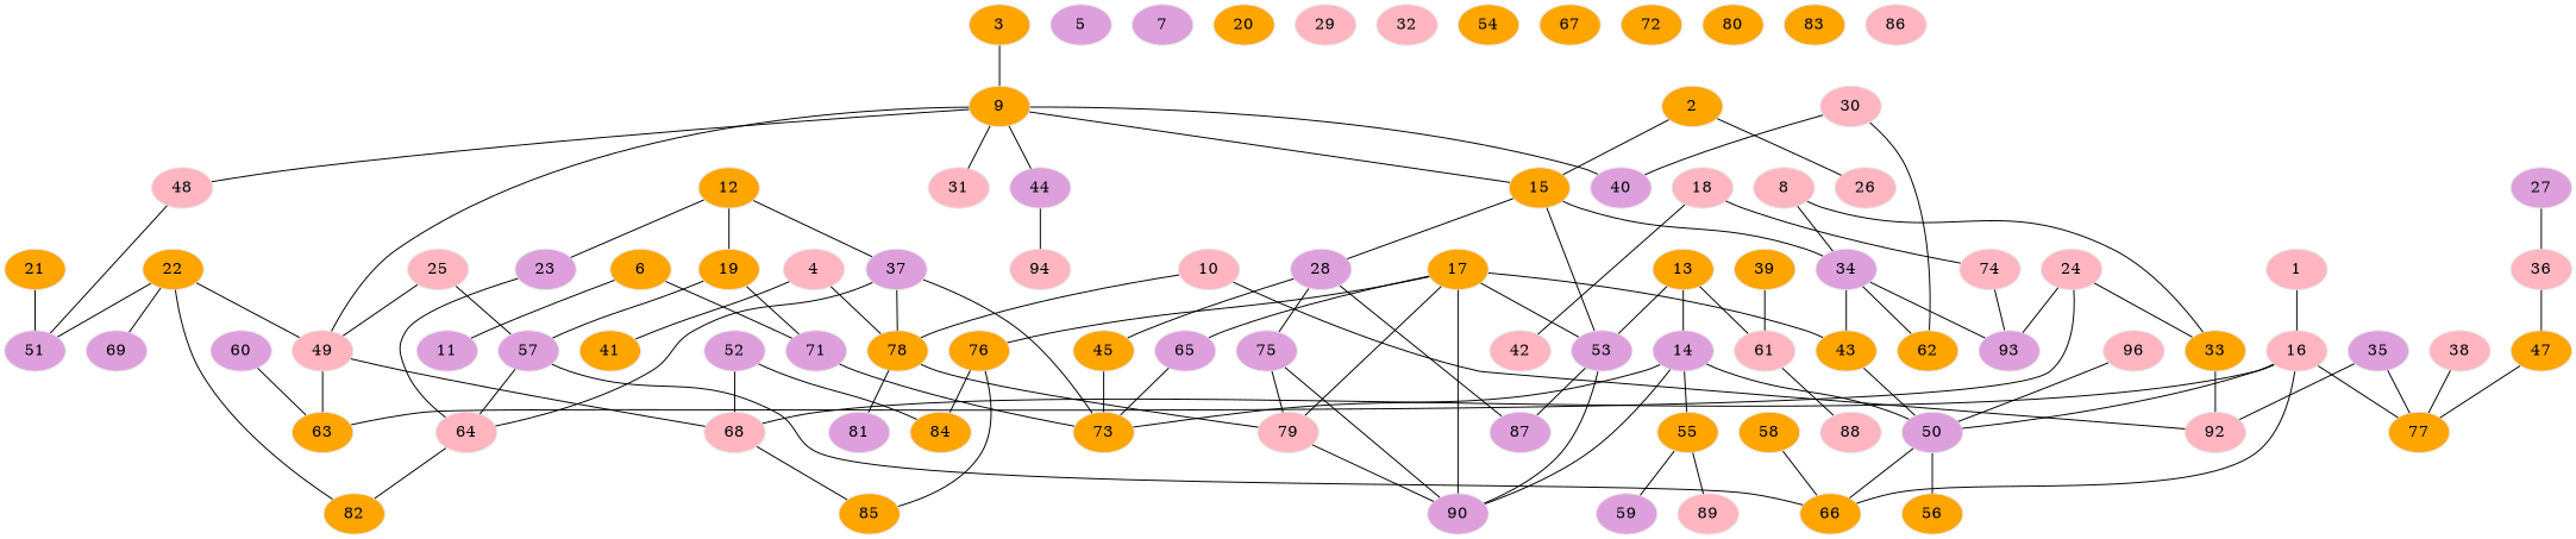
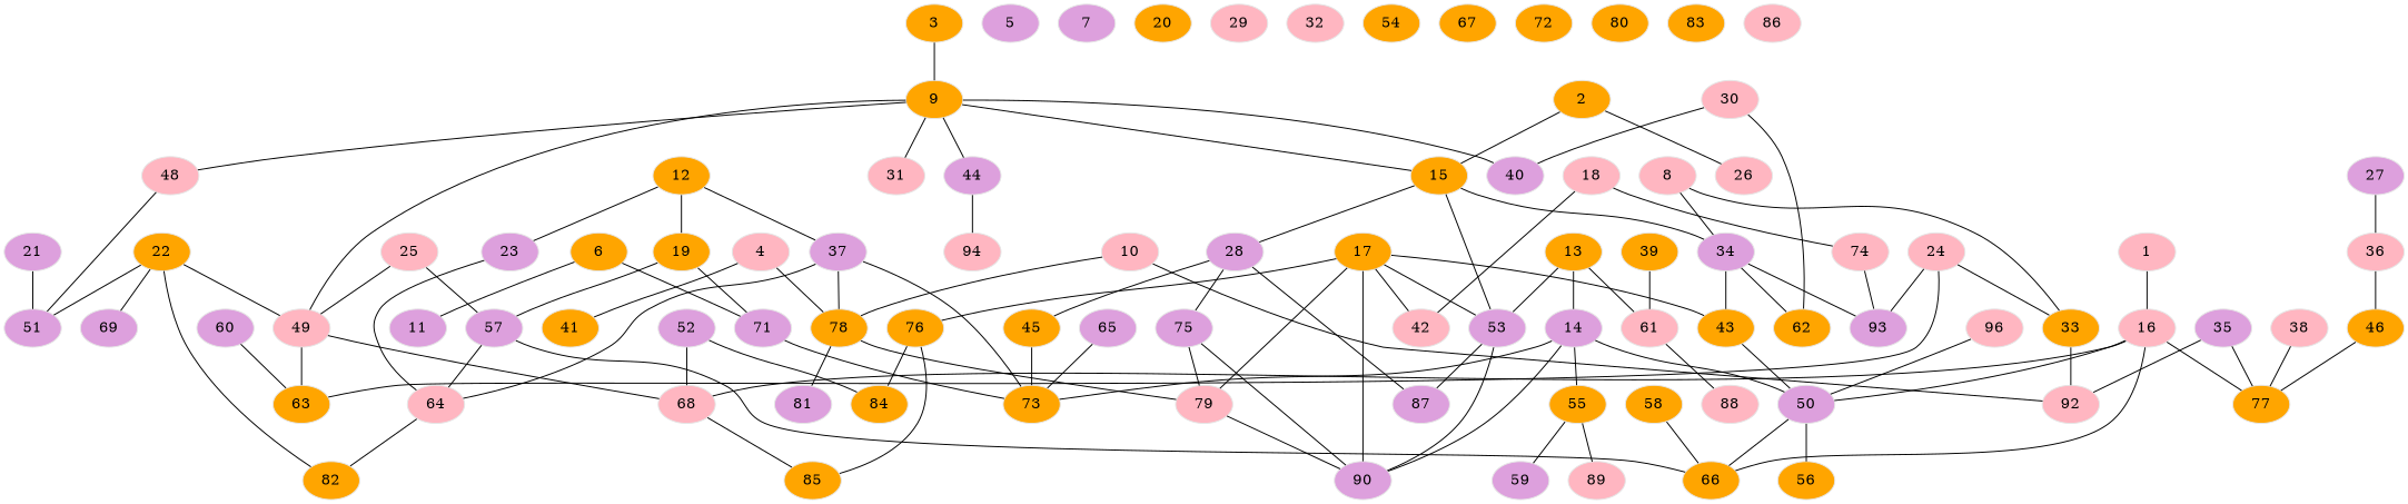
  graph {
    node [color=gray90 fillcolor=orange style=filled]
    1 [fillcolor=lightpink]
    16 [fillcolor=lightpink]
    50 [fillcolor=plum]
    66
    68 [fillcolor=lightpink]
    77
    2
    15
    26 [fillcolor=lightpink]
    34 [fillcolor=plum]
    53 [fillcolor=plum]
    28 [fillcolor=plum]
    3
    9
    31 [fillcolor=lightpink]
    40 [fillcolor=plum]
    44 [fillcolor=plum]
    48 [fillcolor=lightpink]
    49 [fillcolor=lightpink]
    4 [fillcolor=lightpink]
    41
    78
    79 [fillcolor=lightpink]
    81 [fillcolor=plum]
    5 [fillcolor=plum]
    11 [fillcolor=plum]
    6
    71 [fillcolor=plum]
    73
    7 [fillcolor=plum]
    8 [fillcolor=lightpink]
    33
    92 [fillcolor=lightpink]
    43
    93 [fillcolor=plum]
    62
    n37 [fillcolor=lightpink label=94]
    51 [fillcolor=plum]
    63
    10 [fillcolor=lightpink]
    12
    19
    23 [fillcolor=plum]
    37 [fillcolor=plum]
    57 [fillcolor=plum]
    64 [fillcolor=lightpink]
    14 [fillcolor=plum]
    13
    61 [fillcolor=lightpink]
    55
    90 [fillcolor=plum]
    87 [fillcolor=plum]
    88 [fillcolor=lightpink]
    56
    59 [fillcolor=plum]
    89 [fillcolor=lightpink]
    45
    75 [fillcolor=plum]
    85
    17
    42 [fillcolor=lightpink]
    76
    84
    18 [fillcolor=lightpink]
    74 [fillcolor=lightpink]
    20
-   21
+   21 [fillcolor=plum]
    22
    69 [fillcolor=plum]
    82
    24 [fillcolor=lightpink]
    25 [fillcolor=lightpink]
    27 [fillcolor=plum]
    36 [fillcolor=lightpink]
-   47
+   47 [label=46]
    29 [fillcolor=lightpink]
    30 [fillcolor=lightpink]
    32 [fillcolor=lightpink]
    35 [fillcolor=plum]
    38 [fillcolor=lightpink]
    39
    n82 [fillcolor=lightpink label=96]
    52 [fillcolor=plum]
    54
    58
    60 [fillcolor=plum]
    65 [fillcolor=plum]
    67
    72
    80
    83
    86 [fillcolor=lightpink]
    1 -- 16
    16 -- 50
    16 -- 66
    16 -- 68
    16 -- 77
    50 -- 66
    50 -- 56
    68 -- 85
    2 -- 15
    2 -- 26
    15 -- 34
    15 -- 53
    15 -- 28
    34 -- 43
    34 -- 93
    34 -- 62
    53 -- 90
    53 -- 87
    28 -- 87
    28 -- 45
    28 -- 75
    3 -- 9
    9 -- 15
    9 -- 31
    9 -- 40
    9 -- 44
    9 -- 48
    9 -- 49
    44 -- n37
    48 -- 51
    49 -- 68
    49 -- 63
    4 -- 41
    4 -- 78
    78 -- 79
    78 -- 81
    79 -- 90
    6 -- 11
    6 -- 71
    71 -- 73
    8 -- 34
    8 -- 33
    33 -- 92
    43 -- 50
    10 -- 78
    10 -- 92
    12 -- 19
    12 -- 23
    12 -- 37
    19 -- 71
    19 -- 57
    23 -- 64
    37 -- 78
    37 -- 73
    37 -- 64
    57 -- 66
    57 -- 64
    64 -- 82
    14 -- 50
    14 -- 73
    14 -- 55
    14 -- 90
    13 -- 53
    13 -- 14
    13 -- 61
    61 -- 88
    55 -- 59
    55 -- 89
    45 -- 73
    75 -- 79
    75 -- 90
    17 -- 53
    17 -- 79
    17 -- 43
    17 -- 90
-   17 -- 65
+   17 -- 42
    17 -- 76
    76 -- 85
    76 -- 84
    18 -- 42
    18 -- 74
    74 -- 93
    21 -- 51
    22 -- 49
    22 -- 51
    22 -- 69
    22 -- 82
    24 -- 33
    24 -- 93
    24 -- 63
    25 -- 49
    25 -- 57
    27 -- 36
    36 -- 47
    47 -- 77
    30 -- 40
    30 -- 62
    35 -- 77
    35 -- 92
    38 -- 77
    39 -- 61
    n82 -- 50
    52 -- 68
    52 -- 84
    58 -- 66
    60 -- 63
    65 -- 73
  }
